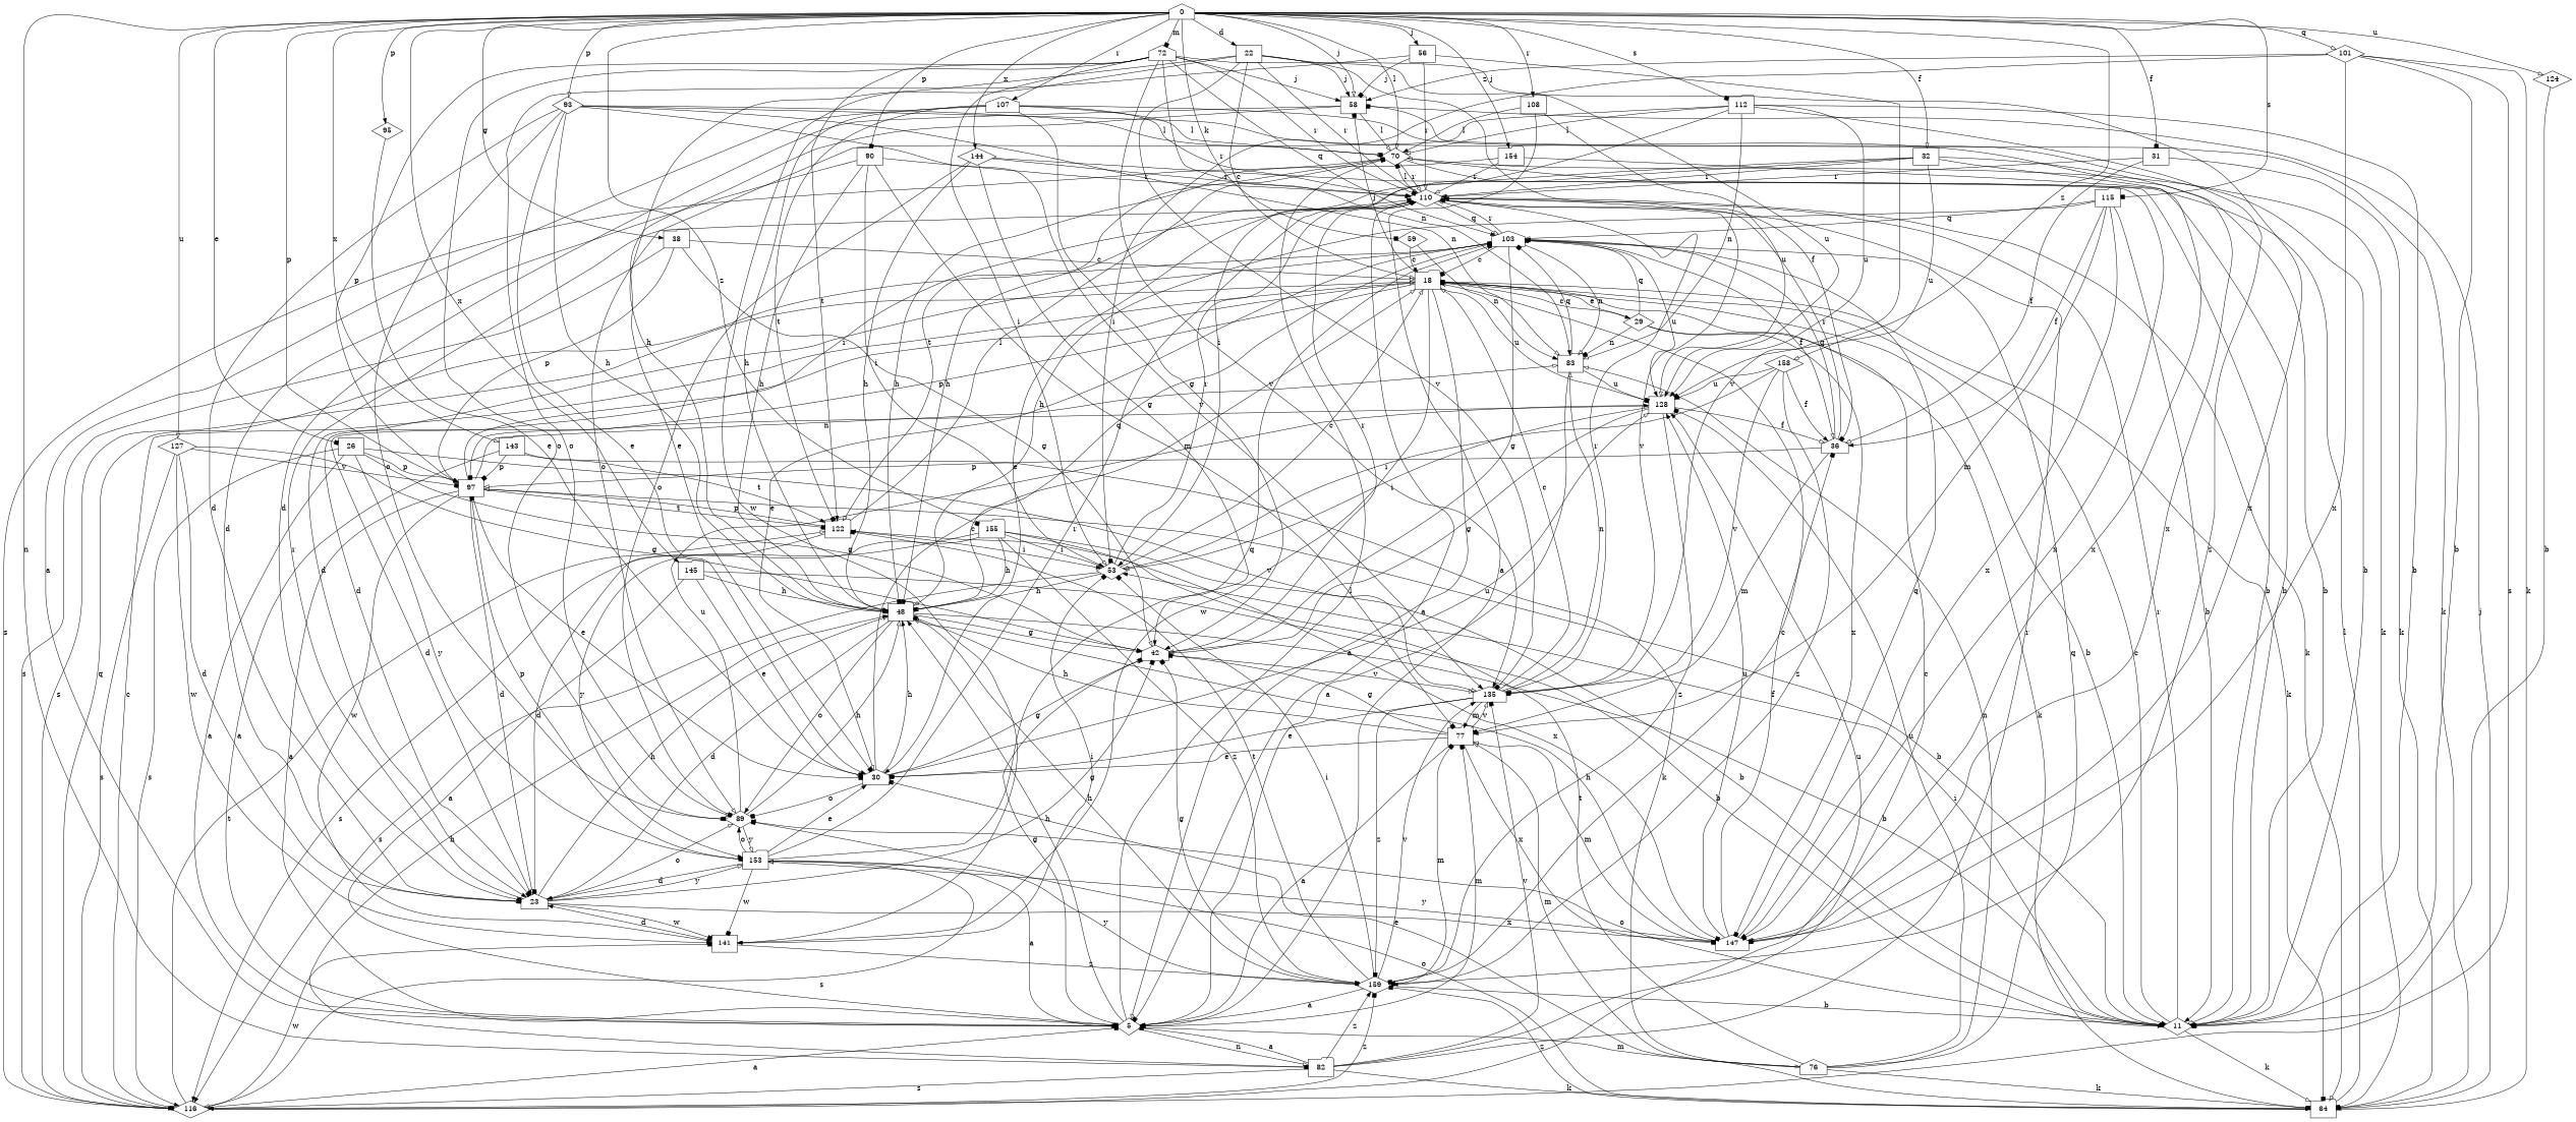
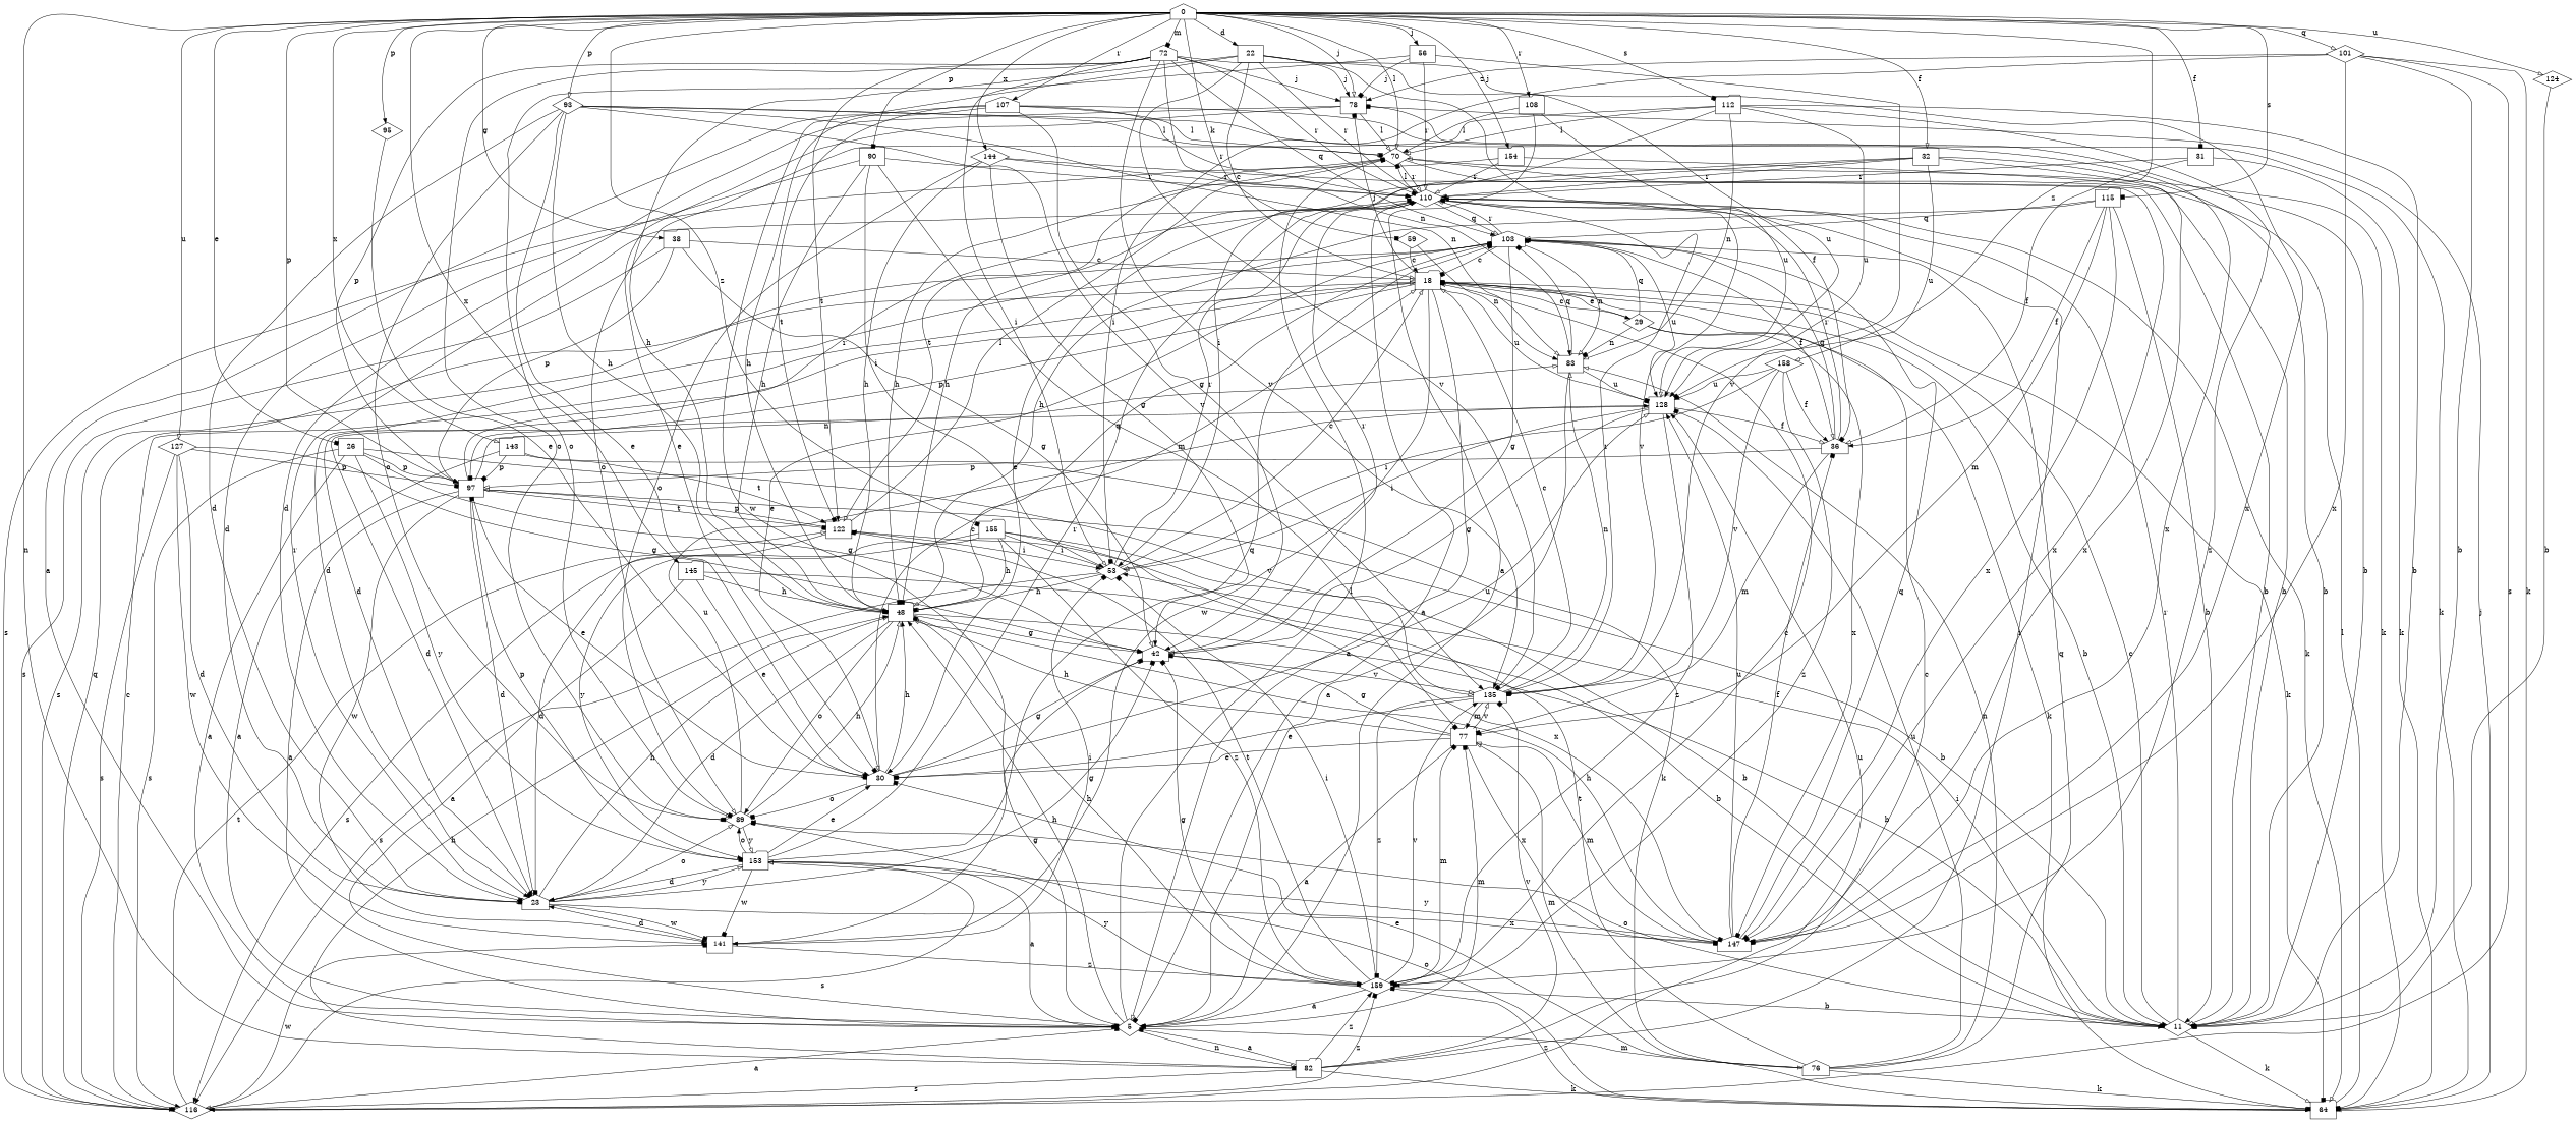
  strict digraph {
    fontname="DejaVu Serif"
    node [fontname="DejaVu Serif" shape=folder]
    edge [arrowhead=box fontname="DejaVu Serif"]
    0 [shape=house]
    22 [shape=box]
    26 [shape=box]
    31 [shape=box]
    32 [shape=box]
    38
    56 [shape=box]
-   58 [shape=box]
+   58 [shape=box label=78]
    59 [shape=diamond]
    70 [shape=diamond]
    72 [shape=house]
    82
    90
    93 [shape=diamond]
    95 [shape=diamond]
    97
    101 [shape=diamond]
    107 [shape=house]
    108
    112
    115
    124 [shape=diamond]
    127 [shape=diamond]
    143
    144 [shape=diamond]
    145
    154
    155
    158 [shape=diamond]
    48
    18
    110 [shape=diamond]
    128
    141 [shape=box]
    36 [shape=house]
    135 [shape=house]
    5 [shape=diamond]
    42 [shape=house]
    116 [shape=diamond]
    153
    64
    11 [shape=diamond]
    147 [shape=house]
    30 [shape=house]
    89 [shape=diamond]
    23 [shape=house]
    83
    122
    53 [shape=diamond]
    103 [shape=house]
    159 [shape=diamond]
    77
    76 [shape=house]
    29 [shape=diamond]
    0 -> 22 [arrowhead=normal label=d]
    0 -> 26 [label=e]
    0 -> 31 [label=f]
    0 -> 32 [arrowhead=onormal label=f]
    0 -> 38 [arrowhead=normal label=g]
    0 -> 56 [arrowhead=normal label=j]
    0 -> 58 [arrowhead=onormal label=j]
    0 -> 59 [label=k]
    0 -> 70 [arrowhead=onormal label=l]
    0 -> 72 [label=m]
    0 -> 82 [label=n]
    0 -> 90 [label=p]
    0 -> 93 [arrowhead=onormal label=p]
    0 -> 95 [arrowhead=normal label=p]
    0 -> 97 [arrowhead=normal label=p]
    0 -> 101 [arrowhead=onormal label=q]
    0 -> 107 [arrowhead=normal label=r]
    0 -> 108 [arrowhead=normal label=r]
    0 -> 112 [label=s]
    0 -> 115 [label=s]
    0 -> 124 [arrowhead=onormal label=u]
    0 -> 127 [arrowhead=onormal label=u]
    0 -> 143 [arrowhead=onormal label=x]
    0 -> 144 [arrowhead=normal label=x]
    0 -> 145 [arrowhead=normal label=x]
    0 -> 154 [arrowhead=normal label=z]
    0 -> 155 [label=z]
    0 -> 158 [arrowhead=onormal label=z]
    22 -> 58 [arrowhead=normal label=j]
    22 -> 48 [arrowhead=normal label=h]
    22 -> 18 [arrowhead=onormal label=c]
    22 -> 110 [arrowhead=onormal label=r]
    22 -> 128 [arrowhead=normal label=u]
    22 -> 141 [arrowhead=normal label=w]
    22 -> 36 [label=f]
    22 -> 135 [label=v]
    26 -> 97 [arrowhead=normal label=p]
    26 -> 135 [arrowhead=onormal label=v]
    26 -> 5 [arrowhead=normal label=a]
    26 -> 42 [arrowhead=onormal label=g]
    26 -> 116 [arrowhead=normal label=s]
    26 -> 153 [label=y]
    31 -> 110 [arrowhead=normal label=r]
    31 -> 36 [arrowhead=onormal label=f]
    31 -> 64 [label=k]
    32 -> 48 [label=h]
    32 -> 110 [arrowhead=onormal label=r]
    32 -> 128 [label=u]
    32 -> 11 [arrowhead=normal label=b]
    32 -> 147 [arrowhead=onormal label=x]
    32 -> 30 [arrowhead=normal label=e]
    38 -> 97 [arrowhead=onormal label=p]
    38 -> 18 [arrowhead=onormal label=c]
    38 -> 42 [arrowhead=onormal label=g]
    38 -> 116 [arrowhead=normal label=s]
    56 -> 58 [label=j]
    56 -> 110 [arrowhead=onormal label=r]
    56 -> 135 [label=v]
    56 -> 89 [arrowhead=onormal label=o]
    58 -> 70 [arrowhead=onormal label=l]
    58 -> 64 [label=k]
    58 -> 30 [label=e]
    58 -> 23 [label=d]
    59 -> 18 [arrowhead=normal label=c]
    59 -> 83 [arrowhead=normal label=n]
    70 -> 110 [arrowhead=onormal label=r]
    70 -> 116 [arrowhead=onormal label=s]
    70 -> 64 [label=k]
    70 -> 11 [arrowhead=onormal label=b]
    70 -> 122 [arrowhead=onormal label=t]
    72 -> 58 [arrowhead=normal label=j]
    72 -> 97 [arrowhead=onormal label=p]
    72 -> 110 [label=r]
    72 -> 135 [arrowhead=normal label=v]
    72 -> 147 [label=x]
    72 -> 89 [arrowhead=normal label=o]
    72 -> 83 [arrowhead=normal label=n]
    72 -> 122 [arrowhead=normal label=t]
    72 -> 53 [arrowhead=onormal label=i]
    72 -> 103 [arrowhead=normal label=q]
    82 -> 48 [arrowhead=normal label=h]
    82 -> 18 [label=c]
    82 -> 110 [arrowhead=normal label=r]
    82 -> 135 [label=v]
    82 -> 5 [label=a]
    82 -> 116 [arrowhead=normal label=s]
    82 -> 64 [arrowhead=onormal label=k]
    82 -> 159 [arrowhead=normal label=z]
    90 -> 48 [label=h]
    90 -> 110 [arrowhead=normal label=r]
    90 -> 23 [arrowhead=onormal label=d]
    90 -> 53 [arrowhead=normal label=i]
    90 -> 77 [label=m]
    93 -> 70 [label=l]
    93 -> 48 [arrowhead=normal label=h]
    93 -> 135 [arrowhead=normal label=v]
    93 -> 147 [label=x]
    93 -> 30 [arrowhead=normal label=e]
    93 -> 89 [label=o]
    93 -> 23 [arrowhead=onormal label=d]
    93 -> 83 [arrowhead=onormal label=n]
    95 -> 30 [label=e]
    97 -> 110 [label=r]
    97 -> 141 [arrowhead=normal label=w]
    97 -> 5 [arrowhead=onormal label=a]
    97 -> 11 [label=b]
    97 -> 30 [label=e]
    97 -> 23 [arrowhead=onormal label=d]
    97 -> 83 [arrowhead=onormal label=n]
    97 -> 122 [label=t]
    101 -> 58 [arrowhead=normal label=j]
    101 -> 116 [arrowhead=normal label=s]
    101 -> 64 [arrowhead=onormal label=k]
    101 -> 11 [label=b]
    101 -> 147 [arrowhead=onormal label=x]
    101 -> 53 [label=i]
    107 -> 70 [arrowhead=onormal label=l]
    107 -> 48 [arrowhead=onormal label=h]
    107 -> 110 [arrowhead=normal label=r]
    107 -> 5 [label=a]
    107 -> 42 [arrowhead=normal label=g]
    107 -> 11 [arrowhead=onormal label=b]
    107 -> 122 [label=t]
    108 -> 70 [arrowhead=normal label=l]
    108 -> 128 [arrowhead=onormal label=u]
    108 -> 5 [label=a]
    112 -> 70 [arrowhead=onormal label=l]
    112 -> 128 [arrowhead=normal label=u]
    112 -> 11 [arrowhead=onormal label=b]
    112 -> 89 [arrowhead=onormal label=o]
    112 -> 83 [arrowhead=onormal label=n]
    112 -> 53 [arrowhead=normal label=i]
    112 -> 159 [label=z]
    115 -> 48 [arrowhead=onormal label=h]
    115 -> 36 [arrowhead=normal label=f]
    115 -> 11 [arrowhead=normal label=b]
    115 -> 147 [arrowhead=normal label=x]
    115 -> 103 [arrowhead=onormal label=q]
    115 -> 77 [arrowhead=normal label=m]
    124 -> 11 [label=b]
-   127 -> 97 [label=v]
+   127 -> 97 [label=p]
    127 -> 141 [arrowhead=normal label=w]
    127 -> 42 [arrowhead=normal label=g]
    127 -> 116 [label=s]
    127 -> 23 [label=d]
    143 -> 97 [label=p]
    143 -> 5 [arrowhead=onormal label=a]
    143 -> 64 [arrowhead=normal label=k]
    143 -> 122 [arrowhead=normal label=t]
    144 -> 48 [arrowhead=onormal label=h]
    144 -> 110 [arrowhead=normal label=r]
    144 -> 42 [arrowhead=normal label=g]
    144 -> 147 [label=x]
    144 -> 89 [label=o]
    145 -> 48 [arrowhead=normal label=h]
    145 -> 5 [label=a]
    145 -> 11 [arrowhead=normal label=b]
    145 -> 30 [arrowhead=onormal label=e]
    154 -> 48 [label=h]
    154 -> 110 [arrowhead=onormal label=r]
    154 -> 11 [arrowhead=normal label=b]
    155 -> 48 [label=h]
    155 -> 116 [arrowhead=normal label=s]
    155 -> 153 [arrowhead=normal label=y]
    155 -> 11 [arrowhead=onormal label=b]
    155 -> 147 [label=x]
    155 -> 53 [arrowhead=onormal label=i]
    155 -> 159 [arrowhead=onormal label=z]
    158 -> 128 [arrowhead=normal label=u]
    158 -> 36 [arrowhead=normal label=f]
    158 -> 135 [arrowhead=normal label=v]
    158 -> 53 [arrowhead=onormal label=i]
    158 -> 159 [arrowhead=normal label=z]
    48 -> 42 [arrowhead=normal label=g]
    48 -> 11 [arrowhead=normal label=b]
    48 -> 89 [arrowhead=normal label=o]
    48 -> 23 [arrowhead=normal label=d]
    48 -> 103 [label=q]
    18 -> 58 [label=j]
    18 -> 97 [label=p]
    18 -> 128 [label=u]
    18 -> 141 [arrowhead=onormal label=w]
    18 -> 5 [arrowhead=onormal label=a]
    18 -> 116 [arrowhead=onormal label=s]
    18 -> 64 [label=k]
    18 -> 11 [arrowhead=normal label=b]
    18 -> 23 [label=d]
    18 -> 29 [arrowhead=normal label=e]
    110 -> 70 [label=l]
    110 -> 135 [label=v]
    110 -> 5 [label=a]
    110 -> 64 [arrowhead=onormal label=k]
    110 -> 103 [arrowhead=onormal label=q]
    128 -> 36 [arrowhead=onormal label=f]
    128 -> 42 [arrowhead=onormal label=g]
    128 -> 23 [arrowhead=normal label=d]
    128 -> 53 [arrowhead=onormal label=i]
    128 -> 159 [label=z]
    141 -> 23 [arrowhead=normal label=d]
    141 -> 53 [label=i]
    141 -> 159 [label=z]
    36 -> 97 [arrowhead=onormal label=p]
    36 -> 110 [arrowhead=normal label=r]
    36 -> 103 [arrowhead=onormal label=q]
    36 -> 77 [label=m]
    135 -> 18 [arrowhead=onormal label=c]
    135 -> 110 [label=r]
    135 -> 30 [arrowhead=normal label=e]
    135 -> 83 [arrowhead=onormal label=n]
    135 -> 159 [label=z]
    135 -> 77 [arrowhead=normal label=m]
    5 -> 70 [label=l]
    5 -> 82 [arrowhead=onormal label=n]
    5 -> 48 [arrowhead=normal label=h]
    5 -> 42 [arrowhead=onormal label=g]
    5 -> 77 [label=m]
    5 -> 76 [arrowhead=onormal label=m]
    42 -> 110 [arrowhead=normal label=r]
    42 -> 135 [arrowhead=onormal label=v]
    116 -> 18 [arrowhead=onormal label=c]
    116 -> 128 [arrowhead=normal label=u]
    116 -> 141 [label=w]
    116 -> 5 [label=a]
    116 -> 122 [arrowhead=onormal label=t]
    116 -> 103 [label=q]
    116 -> 159 [label=z]
    153 -> 97 [label=p]
    153 -> 110 [arrowhead=normal label=r]
    153 -> 141 [label=w]
    153 -> 5 [arrowhead=onormal label=a]
    153 -> 116 [arrowhead=onormal label=s]
    153 -> 30 [arrowhead=normal label=e]
    153 -> 89 [arrowhead=normal label=o]
    153 -> 23 [arrowhead=onormal label=d]
    153 -> 103 [label=q]
    64 -> 58 [label=j]
    64 -> 70 [arrowhead=onormal label=l]
    64 -> 89 [label=o]
    64 -> 159 [label=z]
    11 -> 18 [label=c]
    11 -> 110 [arrowhead=normal label=r]
    11 -> 64 [arrowhead=onormal label=k]
    11 -> 89 [label=o]
    11 -> 53 [arrowhead=normal label=i]
    147 -> 48 [arrowhead=onormal label=h]
    147 -> 128 [arrowhead=normal label=u]
    147 -> 36 [label=f]
    147 -> 153 [arrowhead=onormal label=y]
    147 -> 103 [arrowhead=normal label=q]
    147 -> 77 [arrowhead=onormal label=m]
    30 -> 48 [arrowhead=normal label=h]
    30 -> 18 [arrowhead=onormal label=c]
    30 -> 128 [arrowhead=onormal label=u]
    30 -> 42 [label=g]
    30 -> 89 [label=o]
    89 -> 48 [arrowhead=onormal label=h]
    89 -> 128 [arrowhead=normal label=u]
    89 -> 153 [arrowhead=onormal label=y]
    23 -> 48 [arrowhead=onormal label=h]
    23 -> 110 [arrowhead=onormal label=r]
    23 -> 141 [label=w]
    23 -> 42 [label=g]
    23 -> 153 [arrowhead=onormal label=y]
    23 -> 147 [label=x]
    23 -> 89 [arrowhead=onormal label=o]
    83 -> 128 [label=u]
    83 -> 5 [arrowhead=onormal label=a]
    83 -> 103 [label=q]
    122 -> 70 [label=l]
    122 -> 97 [arrowhead=onormal label=p]
    122 -> 23 [label=d]
    122 -> 53 [arrowhead=normal label=i]
    53 -> 48 [arrowhead=onormal label=h]
    53 -> 18 [arrowhead=onormal label=c]
    53 -> 110 [arrowhead=onormal label=r]
    53 -> 116 [arrowhead=normal label=s]
    103 -> 18 [label=c]
    103 -> 110 [arrowhead=onormal label=r]
    103 -> 128 [arrowhead=normal label=u]
    103 -> 36 [arrowhead=onormal label=f]
    103 -> 42 [arrowhead=onormal label=g]
    103 -> 30 [arrowhead=onormal label=e]
    103 -> 23 [arrowhead=normal label=d]
    103 -> 83 [arrowhead=onormal label=n]
    159 -> 48 [arrowhead=onormal label=h]
    159 -> 18 [arrowhead=onormal label=c]
    159 -> 135 [arrowhead=normal label=v]
    159 -> 5 [arrowhead=onormal label=a]
    159 -> 42 [label=g]
    159 -> 153 [arrowhead=onormal label=y]
    159 -> 11 [arrowhead=onormal label=b]
    159 -> 122 [label=t]
    159 -> 53 [label=i]
    159 -> 77 [label=m]
    77 -> 48 [label=h]
    77 -> 135 [arrowhead=onormal label=v]
    77 -> 5 [arrowhead=normal label=a]
    77 -> 42 [label=g]
    77 -> 147 [label=x]
    77 -> 30 [label=e]
    76 -> 128 [label=u]
    76 -> 64 [label=k]
    76 -> 30 [label=e]
    76 -> 83 [arrowhead=onormal label=n]
    76 -> 122 [arrowhead=normal label=t]
    76 -> 103 [label=q]
    76 -> 77 [arrowhead=onormal label=m]
    29 -> 18 [label=c]
    29 -> 64 [arrowhead=onormal label=k]
    29 -> 147 [label=x]
    29 -> 83 [label=n]
    29 -> 103 [arrowhead=normal label=q]
  }
